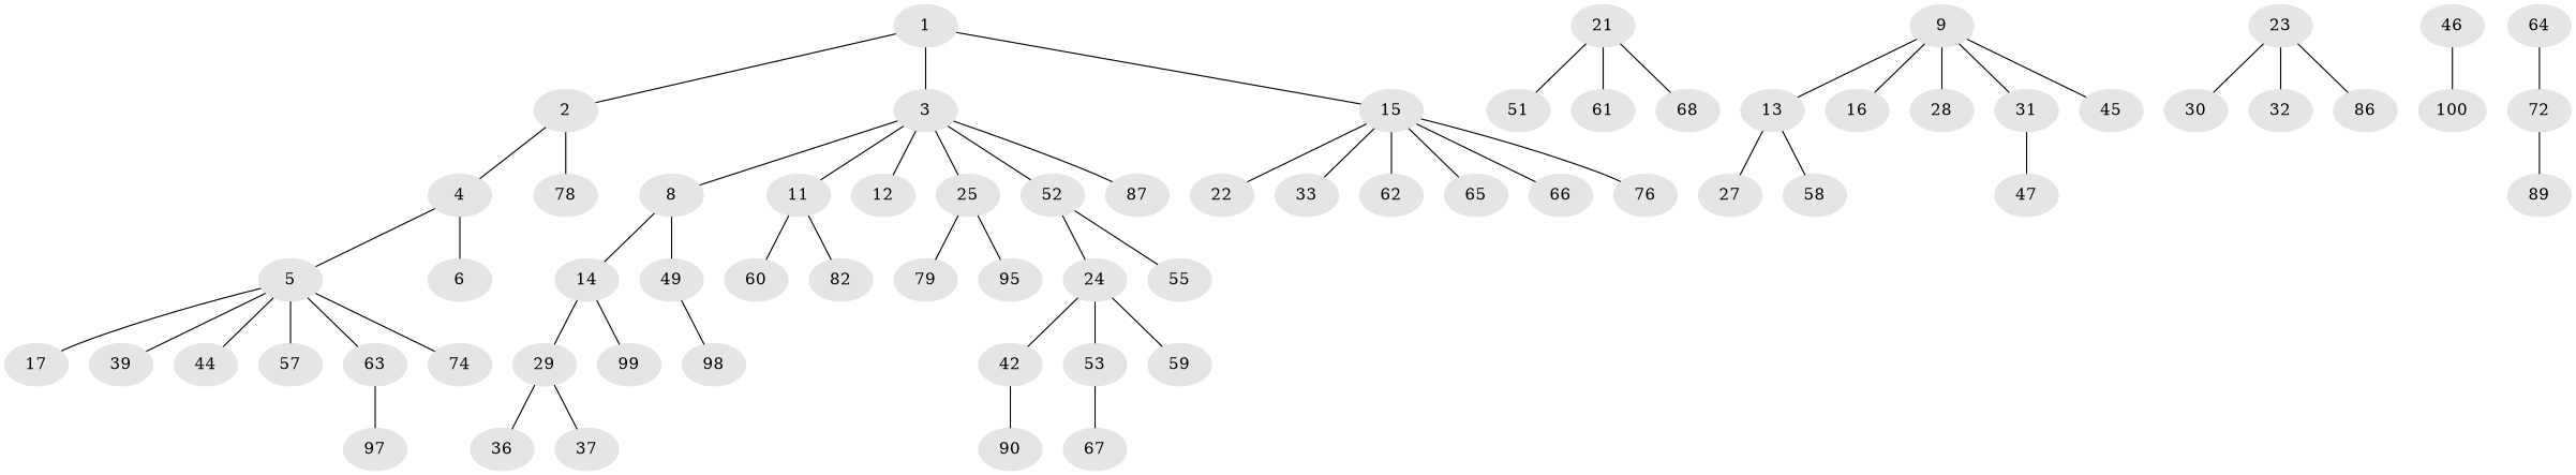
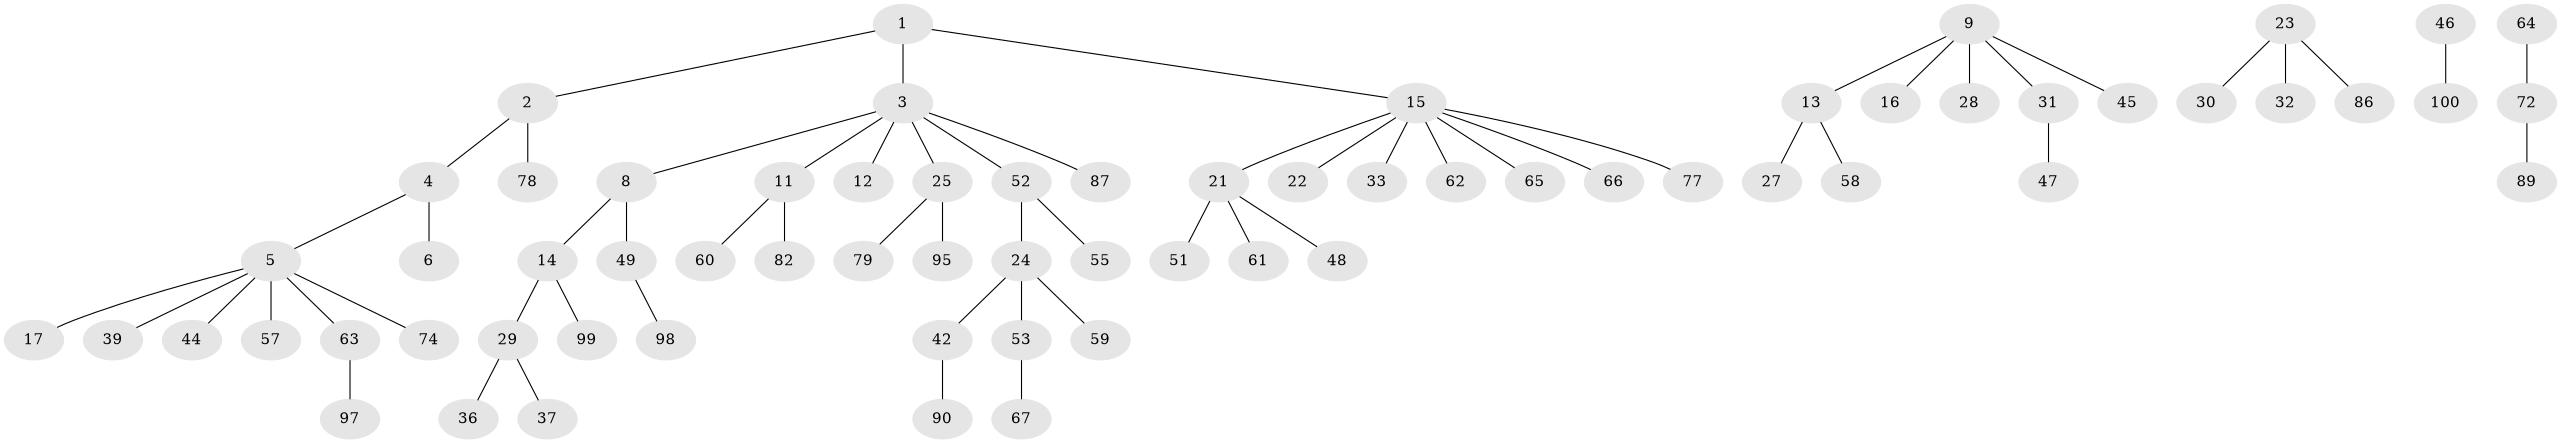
  graph {
    node [color=gray90 style=filled]
    2 [super="+40"]
    4 [super="+91"]
    78
    1
    3 [super="+7"]
    15 [super="+18"]
    8 [super="+70"]
    11 [super="+43"]
    12 [super="+73"]
    25 [super="+92"]
    52 [super="+71"]
    87
    21 [super="+26"]
    22
    33 [super="+94"]
    62
    65
    66 [super="+83"]
-   77 [label=76]
+   77
    24 [super="+38"]
    42 [super="+76"]
    53
    59 [super="+93"]
    5 [super="+10"]
    6
    14 [super="+20"]
    49 [super="+98"]
    60
    82
    79 [super="+81"]
    95
    55
    17 [super="+84"]
    39
    44
    57
    63
    74
    97
    9 [super="+19"]
    13 [super="+34"]
    16 [super="+69"]
    28 [super="+50"]
    31 [super="+35"]
    45
    23 [super="+41"]
    30
    32
    86
    29 [super="+48"]
    99
    n52 [label=98]
    27
    58
    47
    36
    37 [super="+56"]
    46 [super="+85"]
    100
    51
    61 [super="+96"]
-   68 [super="+80"]
+   68 [super="+80" label=48]
    90
    67
    72 [super="+75"]
    64
    89
    2 -- 4
    2 -- 78
    4 -- 5
    4 -- 6
    1 -- 2
    1 -- 3
    1 -- 15
    3 -- 8
    3 -- 11
    3 -- 12
    3 -- 25
    3 -- 52
    3 -- 87
+   15 -- 21
    15 -- 22
    15 -- 33
    15 -- 62
    15 -- 65
    15 -- 66
    15 -- 77
    8 -- 14
    8 -- 49
    11 -- 60
    11 -- 82
    25 -- 79
    25 -- 95
    52 -- 24
    52 -- 55
    21 -- 51
    21 -- 61
    21 -- 68
    24 -- 42
    24 -- 53
    24 -- 59
    42 -- 90
    53 -- 67
    5 -- 17
    5 -- 39
    5 -- 44
    5 -- 57
    5 -- 63
    5 -- 74
    14 -- 29
    14 -- 99
    49 -- n52
    63 -- 97
    9 -- 13
    9 -- 16
    9 -- 28
    9 -- 31
    9 -- 45
    13 -- 27
    13 -- 58
    31 -- 47
    23 -- 30
    23 -- 32
    23 -- 86
    29 -- 36
    29 -- 37
    46 -- 100
    72 -- 89
    64 -- 72
  }
